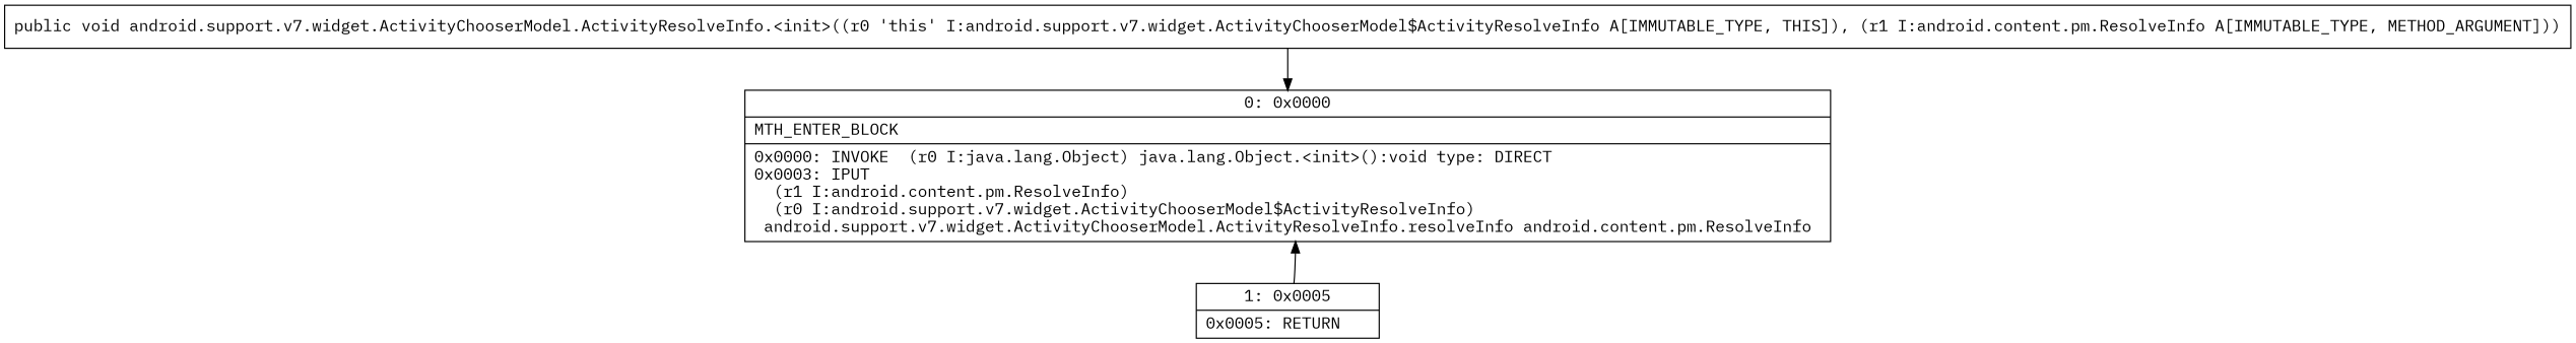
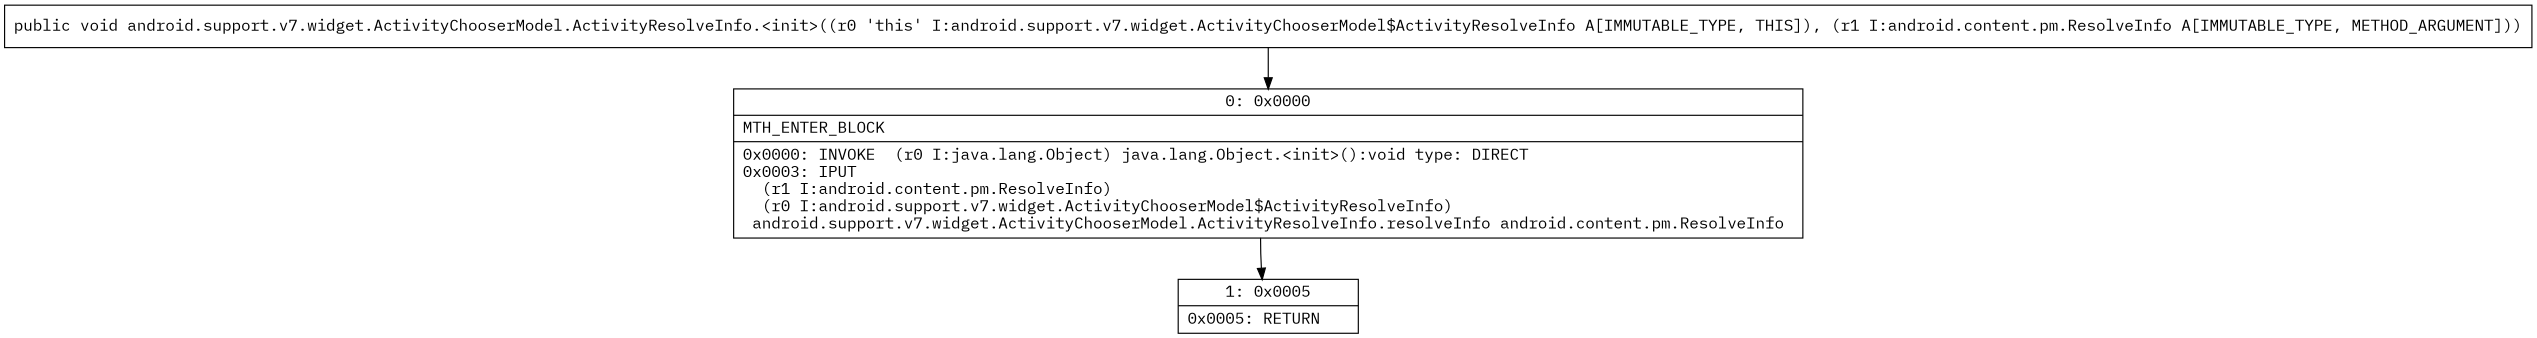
  digraph {
    fontname="IBM Plex Mono"
    node [shape=record fontname="IBM Plex Mono"]
    edge [fontname="IBM Plex Mono"]
    n1 [label="{0\:\ 0x0000|MTH_ENTER_BLOCK\l|0x0000: INVOKE  (r0 I:java.lang.Object) java.lang.Object.\<init\>():void type: DIRECT \l0x0003: IPUT  \l  (r1 I:android.content.pm.ResolveInfo)\l  (r0 I:android.support.v7.widget.ActivityChooserModel$ActivityResolveInfo)\l android.support.v7.widget.ActivityChooserModel.ActivityResolveInfo.resolveInfo android.content.pm.ResolveInfo \l}"]
    n2 [label="{1\:\ 0x0005|0x0005: RETURN   \l}"]
    n3 [label="{public void android.support.v7.widget.ActivityChooserModel.ActivityResolveInfo.\<init\>((r0 'this' I:android.support.v7.widget.ActivityChooserModel$ActivityResolveInfo A[IMMUTABLE_TYPE, THIS]), (r1 I:android.content.pm.ResolveInfo A[IMMUTABLE_TYPE, METHOD_ARGUMENT])) }"]
-   n2 -> n1
+   n1 -> n2
    n3 -> n1
  }
